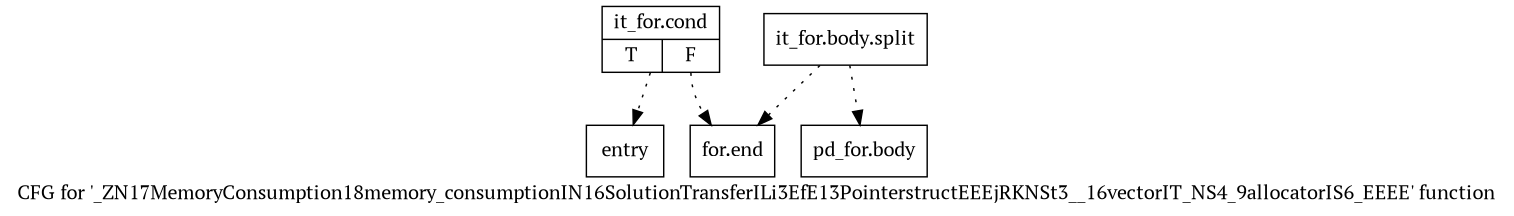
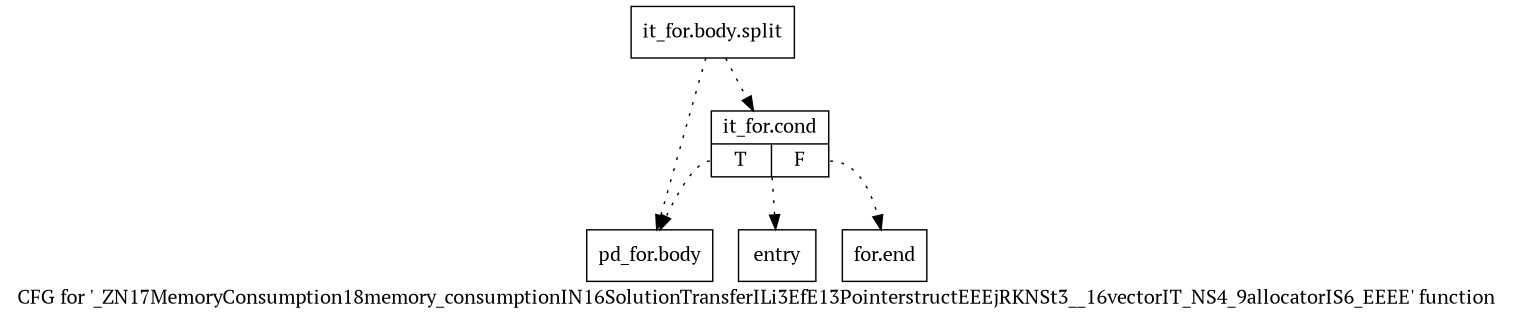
  digraph {
    fontname="PT Serif"
    label="CFG for '_ZN17MemoryConsumption18memory_consumptionIN16SolutionTransferILi3EfE13PointerstructEEEjRKNSt3__16vectorIT_NS4_9allocatorIS6_EEEE' function"
    node [fontname="PT Serif" shape=record]
    edge [fontname="PT Serif" style=dotted]
    n1 [label="{entry}"]
    n2 [label="{it_for.cond|{<s0>T|<s1>F}}"]
    n3 [label="{pd_for.body}"]
    n4 [label="{for.end}"]
    n5 [label="{it_for.body.split}"]
    n2 -> n1
+   n2 -> n3 [tailport=s0]
    n2 -> n4 [tailport=s1]
-   n5 -> n4
+   n5 -> n2
    n5 -> n3
  }
